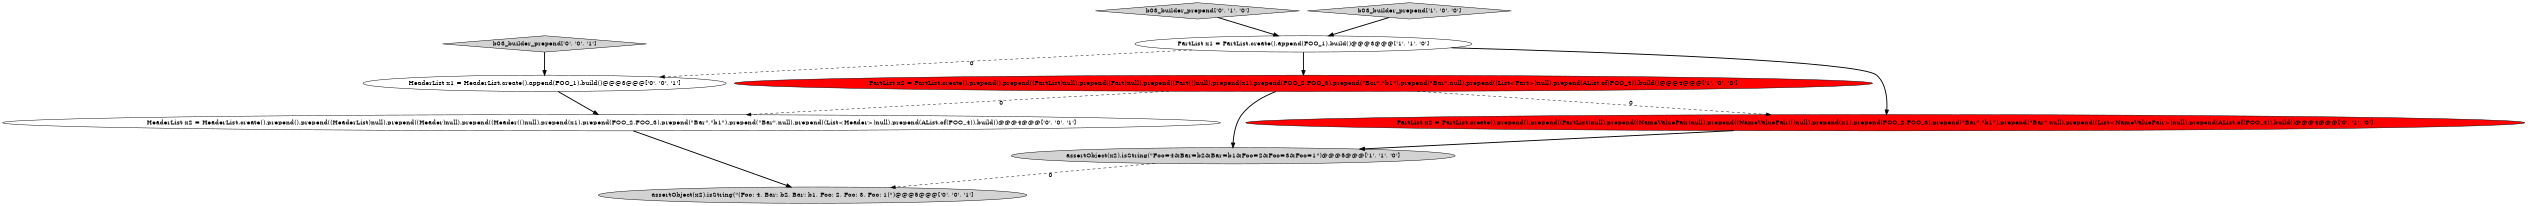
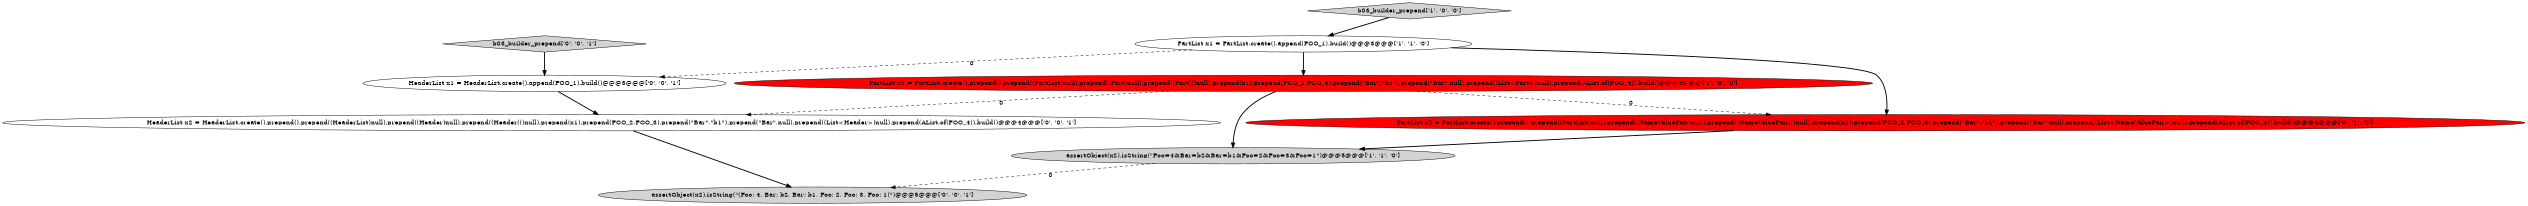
  digraph {
    node [fillcolor=lightgray shape=ellipse style=filled]
    edge [style=bold]
    n1 [label="b03_builder_prepend['0', '0', '1']" shape=diamond]
    n2 [fillcolor=white label="HeaderList x1 = HeaderList.create().append(FOO_1).build()@@@3@@@['0', '0', '1']"]
-   n3 [label="b03_builder_prepend['0', '1', '0']" shape=diamond]
    n4 [fillcolor=white label="PartList x1 = PartList.create().append(FOO_1).build()@@@3@@@['1', '1', '0']"]
    n5 [fillcolor=white label="HeaderList x2 = HeaderList.create().prepend().prepend((HeaderList)null).prepend((Header)null).prepend((Header(()null).prepend(x1).prepend(FOO_2,FOO_3).prepend(\"Bar\",\"b1\").prepend(\"Bar\",null).prepend((List<Header>)null).prepend(AList.of(FOO_4)).build()@@@4@@@['0', '0', '1']"]
    n6 [fillcolor=red label="PartList x2 = PartList.create().prepend().prepend((PartList)null).prepend((NameValuePair)null).prepend((NameValuePair(()null).prepend(x1).prepend(FOO_2,FOO_3).prepend(\"Bar\",\"b1\").prepend(\"Bar\",null).prepend((List<NameValuePair>)null).prepend(AList.of(FOO_4)).build()@@@4@@@['0', '1', '0']"]
    n7 [label="assertObject(x2).isString(\"Foo=4&Bar=b2&Bar=b1&Foo=2&Foo=3&Foo=1\")@@@5@@@['1', '1', '0']"]
    n8 [label="assertObject(x2).isString(\"(Foo: 4, Bar: b2, Bar: b1, Foo: 2, Foo: 3, Foo: 1(\")@@@5@@@['0', '0', '1']"]
    n9 [label="b03_builder_prepend['1', '0', '0']" shape=diamond]
    n10 [fillcolor=red label="PartList x2 = PartList.create().prepend().prepend((PartList)null).prepend((Part)null).prepend((Part(()null).prepend(x1).prepend(FOO_2,FOO_3).prepend(\"Bar\",\"b1\").prepend(\"Bar\",null).prepend((List<Part>)null).prepend(AList.of(FOO_4)).build()@@@4@@@['1', '0', '0']"]
    n1 -> n2
    n2 -> n5
-   n3 -> n4
    n4 -> n2 [label=0 style=dashed]
    n4 -> n6
    n4 -> n10
    n5 -> n8
    n6 -> n7
    n7 -> n8 [label=0 style=dashed]
    n9 -> n4
    n10 -> n5 [label=0 style=dashed]
    n10 -> n6 [label=0 style=dashed]
    n10 -> n7
  }
